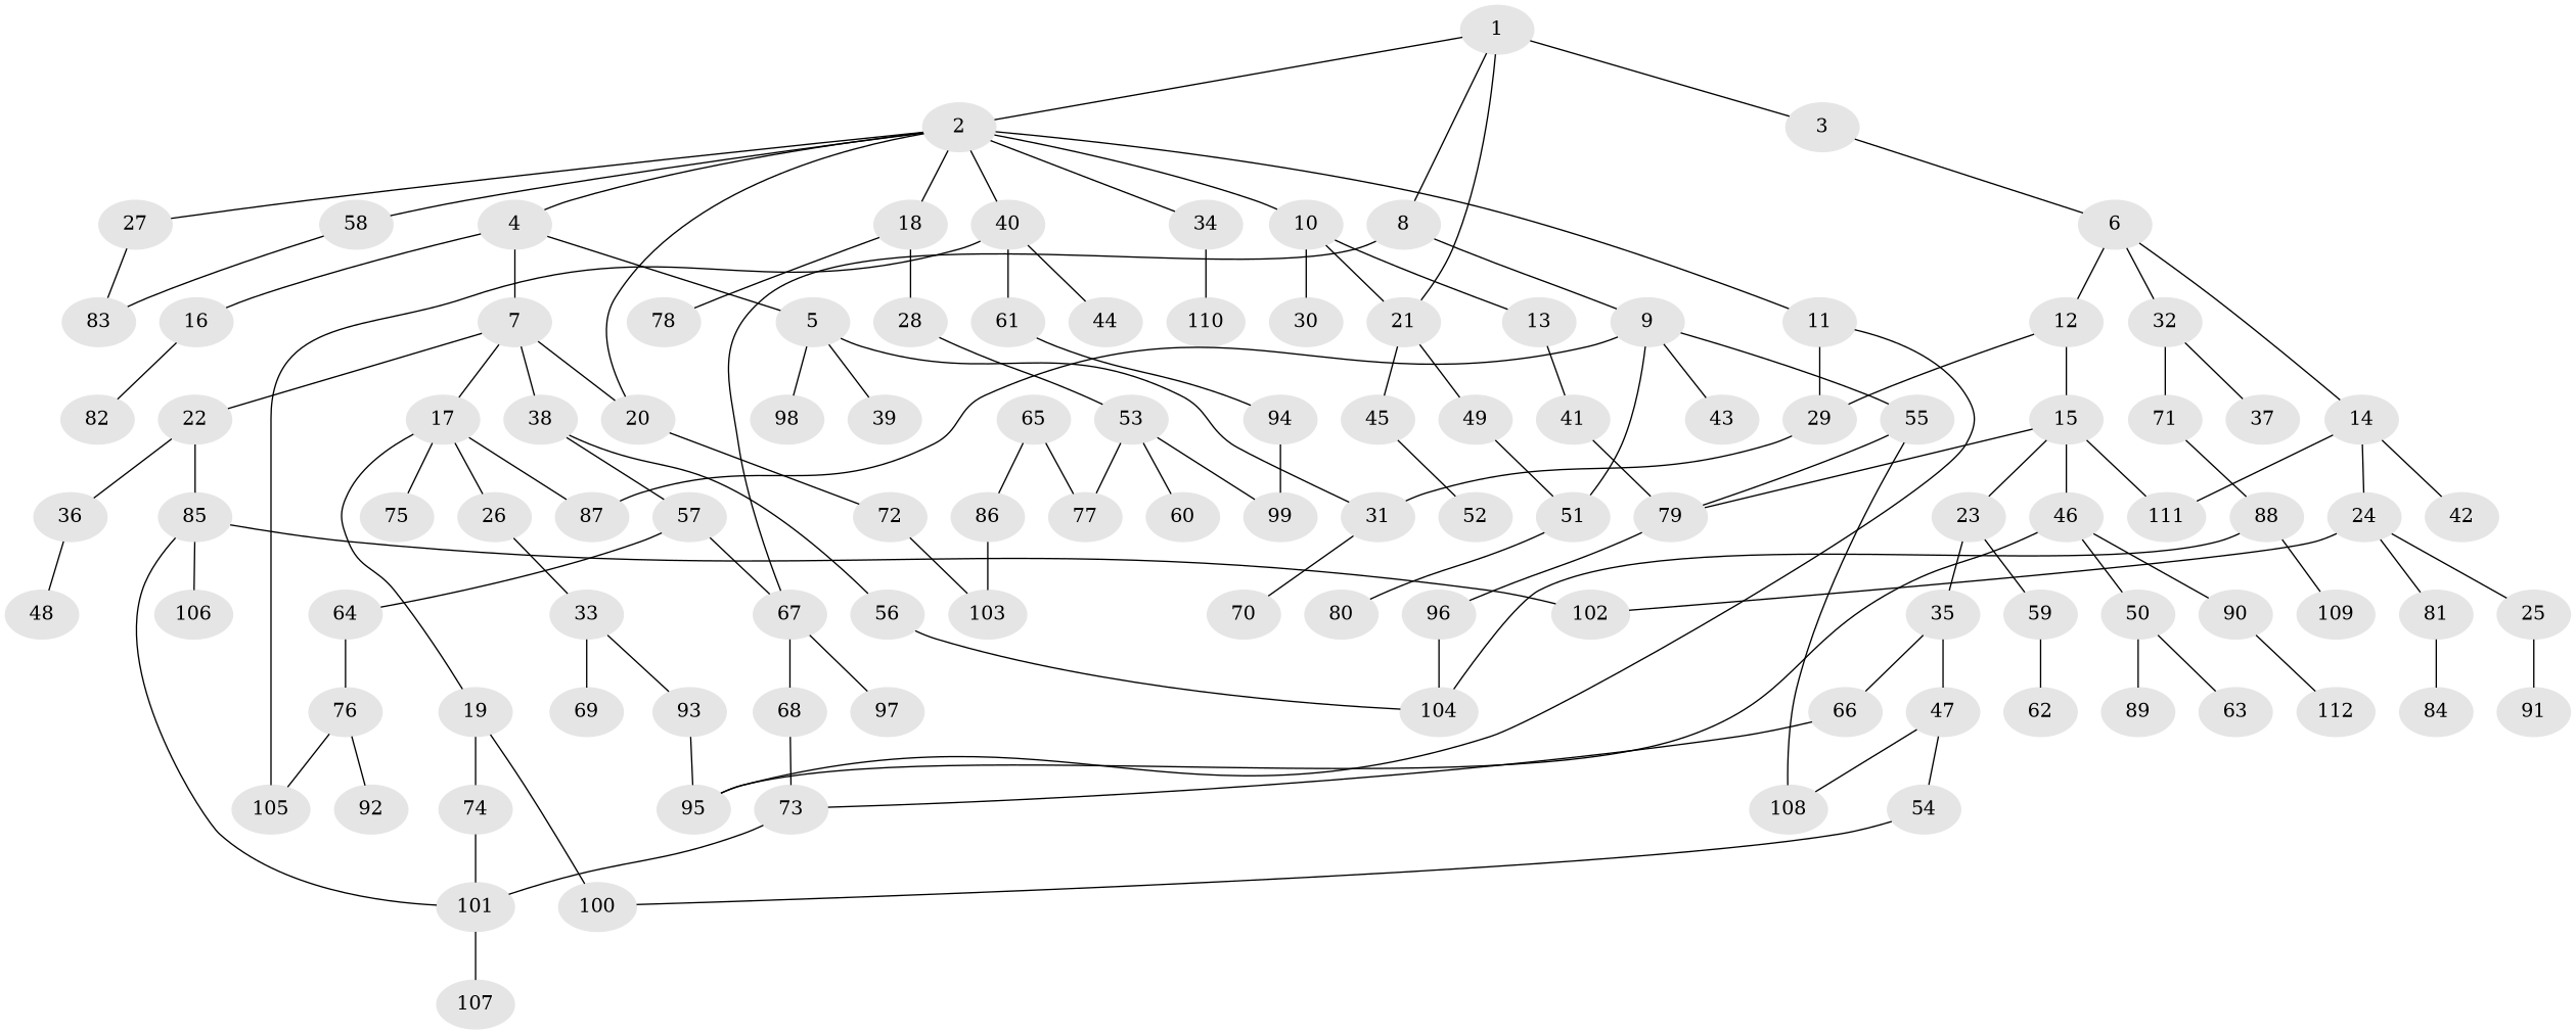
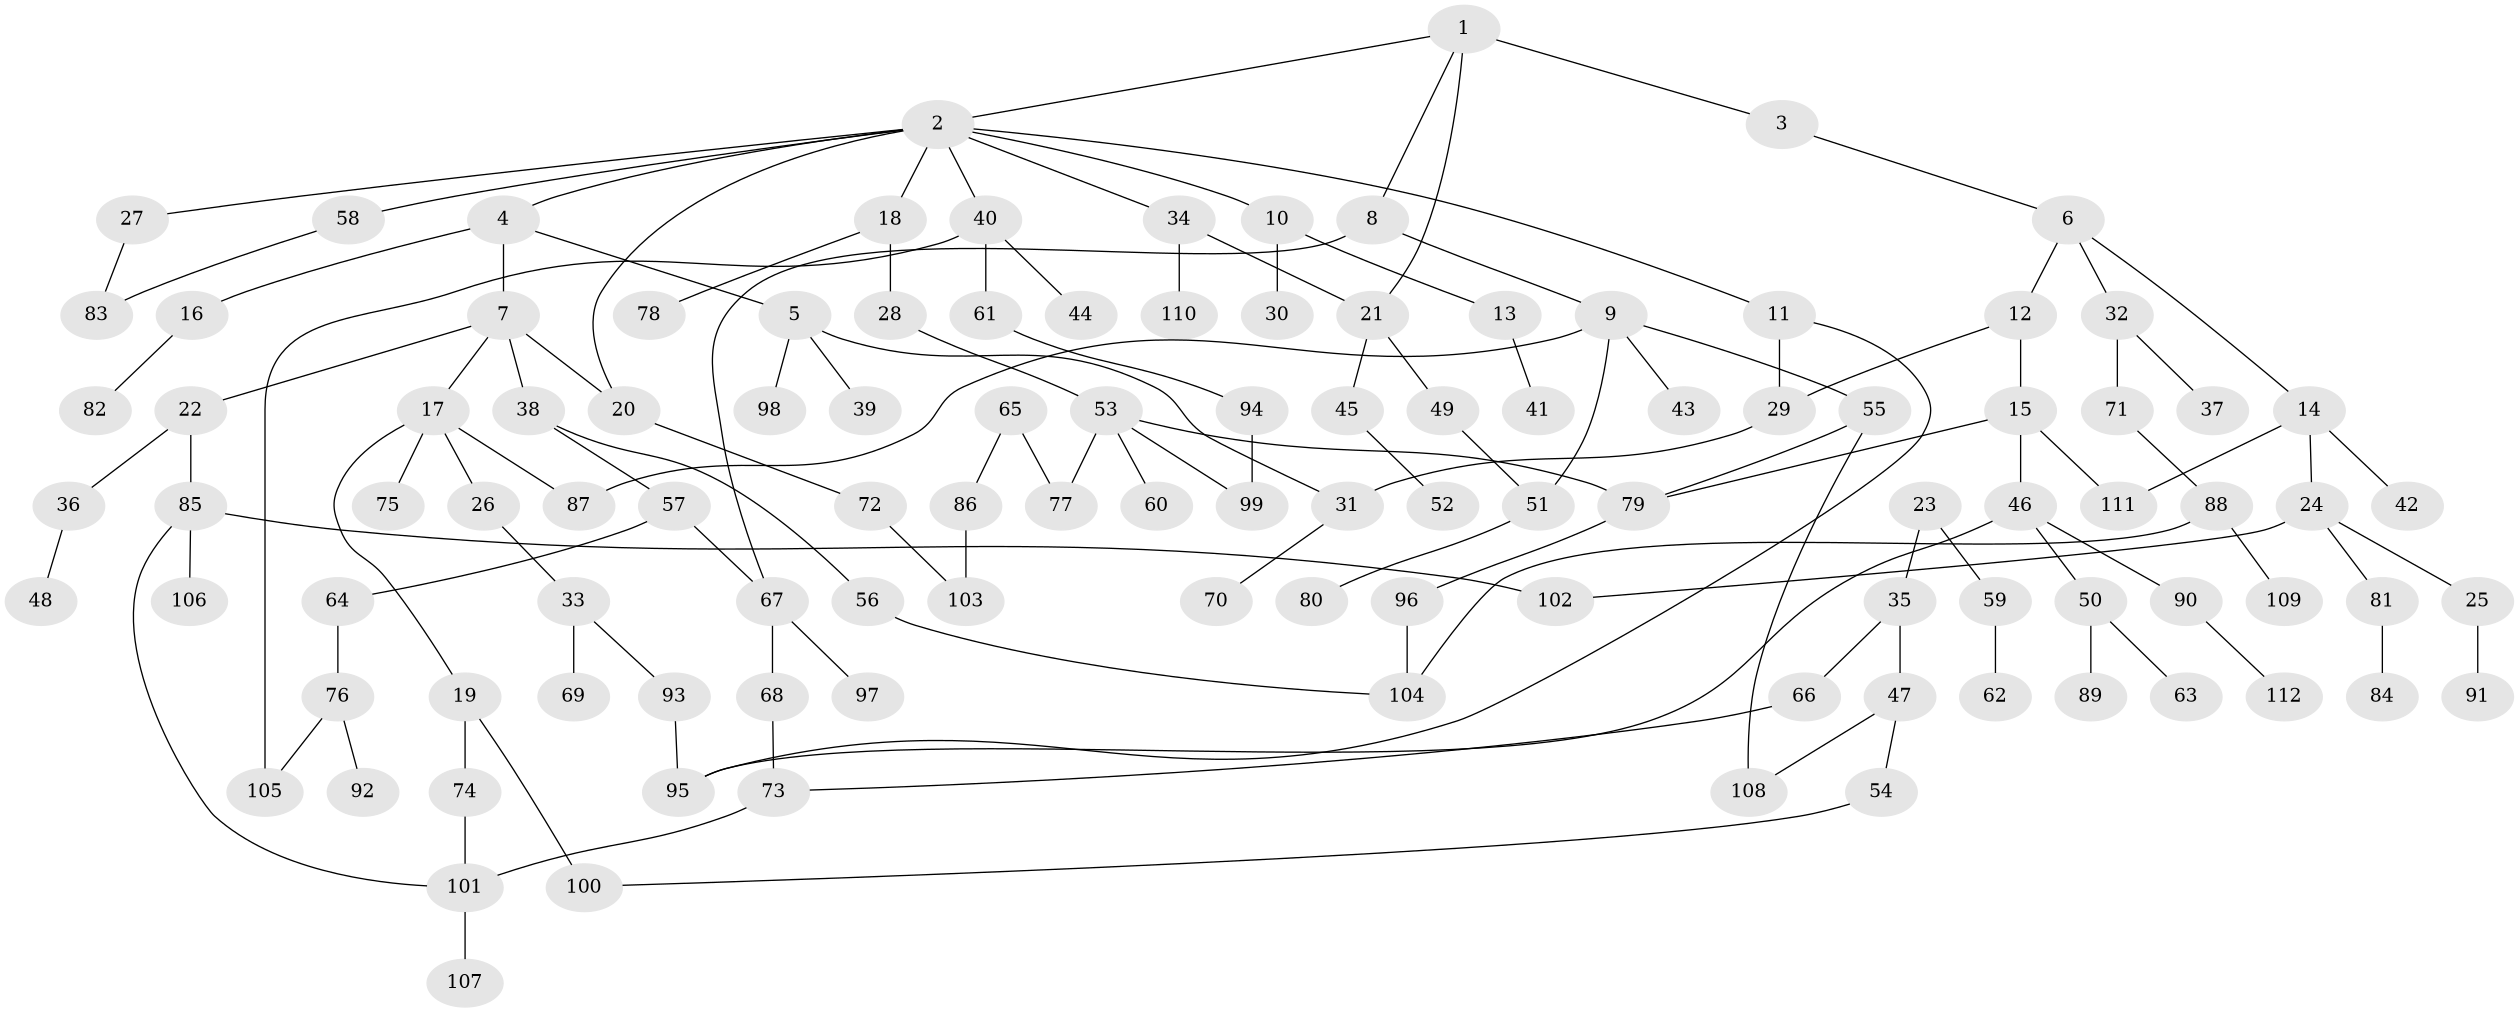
  graph {
    node [color=gray90 style=filled]
    1
    2
    3
    8
    21
    4
    10
    11
    18
    20
    27
    34
    40
    58
    6
    9
    67
    45
    49
    5
    7
    16
    13
    30
    29
    95
    28
    78
    72
    83
    110
    44
    61
    105
    12
    14
    32
    31
    39
    98
    17
    22
    38
    82
    70
    15
    24
    42
    111
    37
    71
    87
    19
    26
    75
    36
    85
    56
    57
    43
    51
    55
    68
    97
    80
    79
    108
    41
    23
    46
    25
    81
    102
    35
    59
    50
    90
    96
    74
    100
    33
    53
    101
    103
    52
    48
    65
    77
    86
    106
    47
    66
    62
    91
    84
    69
    93
    60
    99
    88
    54
    73
    104
    64
    94
    63
    89
    112
    76
    92
    109
    107
    1 -- 2
    1 -- 3
    1 -- 8
    1 -- 21
    2 -- 4
    2 -- 10
    2 -- 11
    2 -- 18
    2 -- 20
    2 -- 27
    2 -- 34
    2 -- 40
    2 -- 58
    3 -- 6
    8 -- 9
    8 -- 67
    21 -- 45
    21 -- 49
    4 -- 5
    4 -- 7
    4 -- 16
-   10 -- 21
+   34 -- 21
    10 -- 13
    10 -- 30
    11 -- 29
    11 -- 95
    18 -- 28
    18 -- 78
    20 -- 72
    27 -- 83
    34 -- 110
    40 -- 44
    40 -- 61
    40 -- 105
    58 -- 83
    6 -- 12
    6 -- 14
    6 -- 32
    9 -- 87
    9 -- 43
    9 -- 51
    9 -- 55
    67 -- 68
    67 -- 97
    45 -- 52
    49 -- 51
    5 -- 31
    5 -- 39
    5 -- 98
    7 -- 20
    7 -- 17
    7 -- 22
    7 -- 38
    16 -- 82
    13 -- 41
    29 -- 31
    28 -- 53
    72 -- 103
    61 -- 94
    12 -- 29
    12 -- 15
    14 -- 24
    14 -- 42
    14 -- 111
    32 -- 37
    32 -- 71
    31 -- 70
    17 -- 87
    17 -- 19
    17 -- 26
    17 -- 75
    22 -- 36
    22 -- 85
    38 -- 56
    38 -- 57
    15 -- 111
    15 -- 79
-   15 -- 23
    15 -- 46
    24 -- 25
    24 -- 81
    24 -- 102
    71 -- 88
    19 -- 74
    19 -- 100
    26 -- 33
    36 -- 48
    85 -- 102
    85 -- 101
    85 -- 106
    56 -- 104
    57 -- 67
    57 -- 64
    51 -- 80
    55 -- 79
    55 -- 108
    68 -- 73
    79 -- 96
    23 -- 35
    23 -- 59
    46 -- 95
    46 -- 50
    46 -- 90
    25 -- 91
    81 -- 84
    35 -- 47
    35 -- 66
    59 -- 62
    50 -- 63
    50 -- 89
    90 -- 112
    96 -- 104
    74 -- 101
    33 -- 69
    33 -- 93
-   41 -- 79
+   53 -- 79
    53 -- 77
    53 -- 60
    53 -- 99
    101 -- 107
    65 -- 77
    65 -- 86
    86 -- 103
    47 -- 108
    47 -- 54
    66 -- 73
    93 -- 95
    88 -- 104
    88 -- 109
    54 -- 100
    73 -- 101
    64 -- 76
    94 -- 99
    76 -- 105
    76 -- 92
  }
